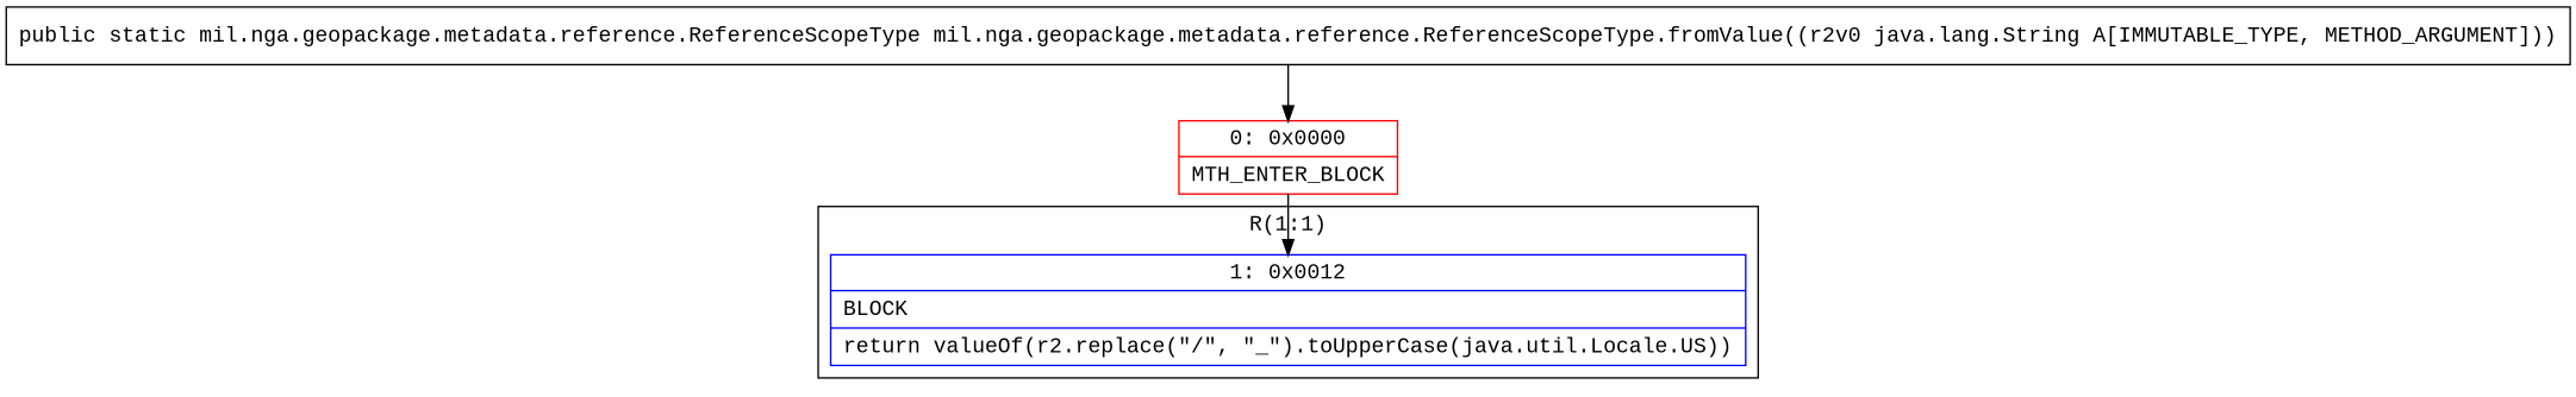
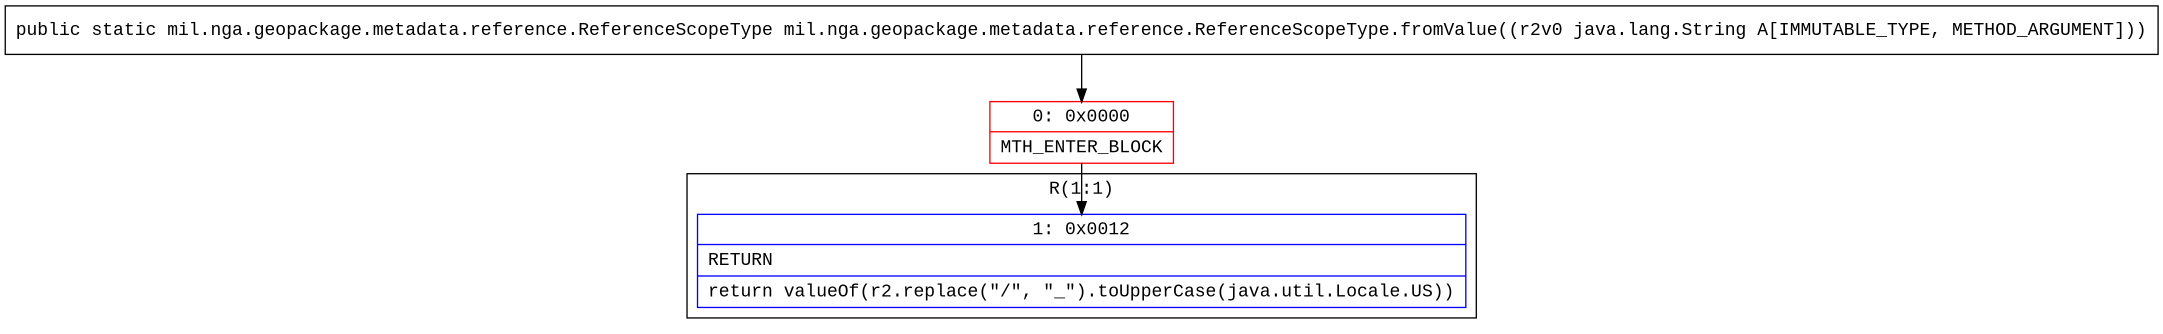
  digraph {
    fontname="Liberation Mono"
    node [shape=record fontname="Liberation Mono"]
    edge [fontname="Liberation Mono"]
-   n1 [color=blue label="{1\:\ 0x0012|BLOCK\l|return valueOf(r2.replace(\"\/\", \"_\").toUpperCase(java.util.Locale.US))\l}"]
+   n1 [color=blue label="{1\:\ 0x0012|RETURN\l|return valueOf(r2.replace(\"\/\", \"_\").toUpperCase(java.util.Locale.US))\l}"]
    n2 [color=red label="{0\:\ 0x0000|MTH_ENTER_BLOCK\l}"]
    n3 [label="{public static mil.nga.geopackage.metadata.reference.ReferenceScopeType mil.nga.geopackage.metadata.reference.ReferenceScopeType.fromValue((r2v0 java.lang.String A[IMMUTABLE_TYPE, METHOD_ARGUMENT])) }"]
    subgraph cluster_1 {
      label="R(1:1)"
      n1
    }
    n2 -> n1
    n3 -> n2
  }
